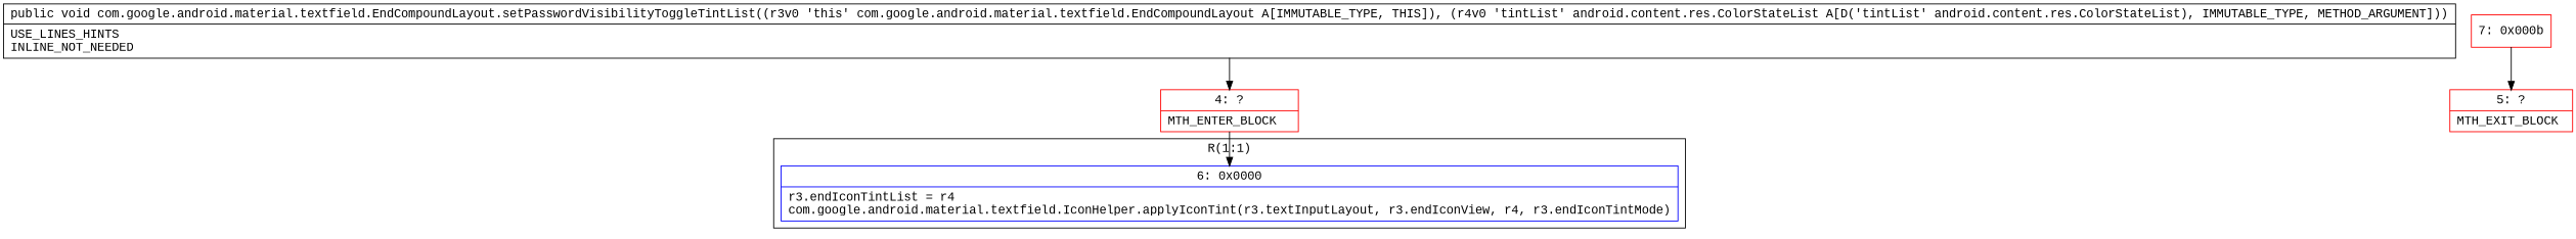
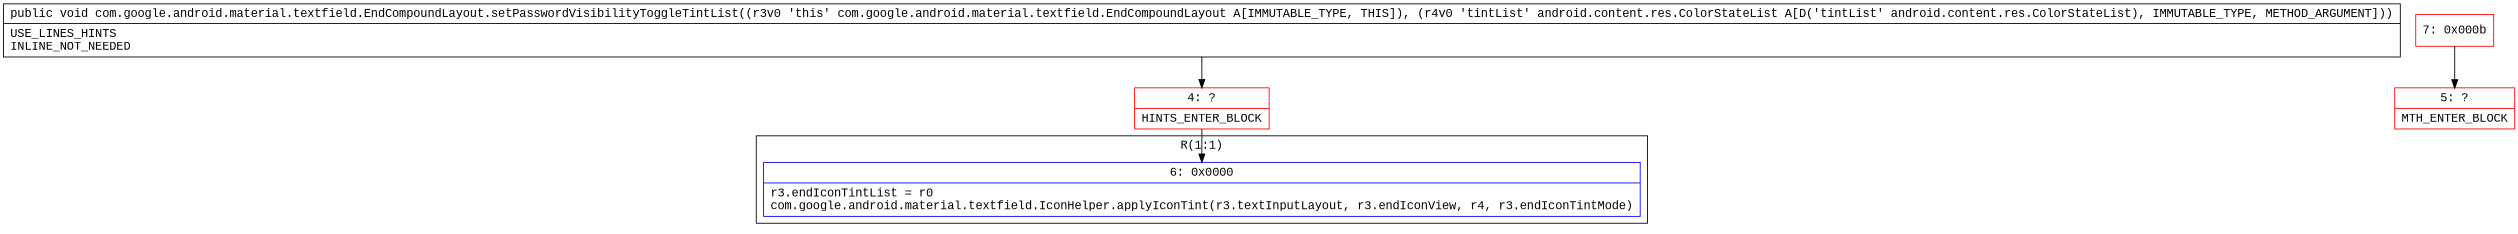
  digraph {
    fontname="Liberation Mono"
    node [color=red fontname="Liberation Mono" shape=record]
    edge [fontname="Liberation Mono"]
-   n1 [color=blue label="{6\:\ 0x0000|r3.endIconTintList = r4\lcom.google.android.material.textfield.IconHelper.applyIconTint(r3.textInputLayout, r3.endIconView, r4, r3.endIconTintMode)\l}"]
+   n1 [color=blue label="{6\:\ 0x0000|r3.endIconTintList = r0\lcom.google.android.material.textfield.IconHelper.applyIconTint(r3.textInputLayout, r3.endIconView, r4, r3.endIconTintMode)\l}"]
    n2 [label="{7\:\ 0x000b}"]
-   n3 [label="{5\:\ ?|MTH_EXIT_BLOCK\l}"]
-   n4 [label="{4\:\ ?|MTH_ENTER_BLOCK\l}"]
+   n3 [label="{5\:\ ?|MTH_ENTER_BLOCK\l}"]
+   n4 [label="{4\:\ ?|HINTS_ENTER_BLOCK\l}"]
    n5 [label="{public void com.google.android.material.textfield.EndCompoundLayout.setPasswordVisibilityToggleTintList((r3v0 'this' com.google.android.material.textfield.EndCompoundLayout A[IMMUTABLE_TYPE, THIS]), (r4v0 'tintList' android.content.res.ColorStateList A[D('tintList' android.content.res.ColorStateList), IMMUTABLE_TYPE, METHOD_ARGUMENT]))  | USE_LINES_HINTS\lINLINE_NOT_NEEDED\l}" color=""]
    subgraph cluster_1 {
      label="R(1:1)"
      n1
    }
    n2 -> n3
    n4 -> n1
    n5 -> n4
  }
